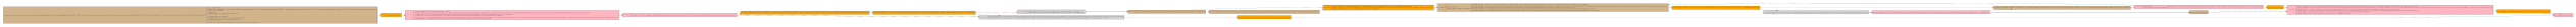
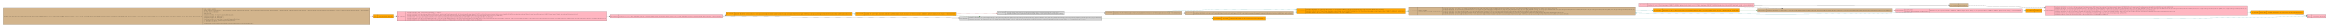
  digraph {
    fontname=Montserrat
    rankdir=LR
    node [fillcolor=orange fontname=Montserrat shape=record style=filled]
    edge [arrowhead=vee color=black fontname=Montserrat]
    n1 [label="{23\:\ ?|MTH_ENTER_BLOCK\l}"]
    n2 [fillcolor=lightpink label="{25\:\ 0x0000|0x0000: CONST_STR  (r0 I:java.lang.String) =  \"input\" \l0x0002: INVOKE  (r6 I:java.lang.Object A[D('input' java.lang.CharSequence)]), (r0 I:java.lang.String) type: STATIC call: kotlin.jvm.internal.Intrinsics.checkNotNullParameter(java.lang.Object, java.lang.String):void A[MD:(java.lang.Object, java.lang.String):void (m)]\l0x0005: INVOKE  (r7 I:int A[D('limit' int)]) type: STATIC call: kotlin.text.StringsKt.requireNonNegativeLimit(int):void A[MD:(int):void (m)] (LINE:240)\l0x0008: IGET  (r0 I:java.util.regex.Pattern) = (r5 I:kotlin.text.Regex) kotlin.text.Regex.nativePattern java.util.regex.Pattern  (LINE:242)\l0x000a: INVOKE  (r0 I:java.util.regex.Matcher) = (r0 I:java.util.regex.Pattern), (r6 I:java.lang.CharSequence A[D('input' java.lang.CharSequence)]) type: VIRTUAL call: java.util.regex.Pattern.matcher(java.lang.CharSequence):java.util.regex.Matcher A[MD:(java.lang.CharSequence):java.util.regex.Matcher (c)]\l0x000e: CONST  (r1 I:??[boolean, int, float, short, byte, char]) = (1 ??[boolean, int, float, short, byte, char])  (LINE:243)\l}"]
    n3 [fillcolor=lightpink label="{26\:\ 0x000f|0x000f: IF  (r7 I:??[int, boolean, OBJECT, ARRAY, byte, short, char] A[D('limit' int)]) == (r1 I:??[int, boolean, OBJECT, ARRAY, byte, short, char])  \-\> B:42:0x005c \l}"]
    n4 [label="{27\:\ 0x0011|0x0011: INVOKE  (r1 I:boolean) = (r0 I:java.util.regex.Matcher A[D('matcher' java.util.regex.Matcher)]) type: VIRTUAL call: java.util.regex.Matcher.find():boolean A[MD:():boolean (c)]\l}"]
    n5 [fillcolor=lightgrey label="{42\:\ 0x005c|0x005c: INVOKE  (r1 I:java.lang.String) = (r6 I:java.lang.Object A[D('input' java.lang.CharSequence)]) type: VIRTUAL call: java.lang.Object.toString():java.lang.String A[MD:():java.lang.String (c)] (LINE:243)\l0x0060: INVOKE  (r1 I:java.util.List) = (r1 I:java.lang.Object) type: STATIC call: kotlin.collections.CollectionsKt.listOf(java.lang.Object):java.util.List A[MD:\<T\>:(T):java.util.List\<T\> (m)]\l}"]
    n6 [label="{28\:\ 0x0015|0x0015: IF  (r1 I:??[int, boolean, OBJECT, ARRAY, byte, short, char]) != (0 ??[int, boolean, OBJECT, ARRAY, byte, short, char])  \-\> B:30:0x0018 \l}"]
    n7 [label="{43\:\ 0x0064|RETURN\l|0x0064: RETURN  (r1 I:java.util.List\<java.lang.String\>) \l}"]
    n8 [fillcolor=lightgrey label="{30\:\ 0x0018|0x0018: NEW_INSTANCE  (r1 I:java.util.ArrayList) =  java.util.ArrayList  (LINE:245)\l0x001a: CONST  (r2 I:??[int, float, short, byte, char]) = (10 ??[int, float, short, byte, char]) \l}"]
    n9 [fillcolor=tan label="{31\:\ 0x001c|0x001c: IF  (r7 I:??[int, byte, short, char] A[D('limit' int)]) \<= (0 ??[int, byte, short, char])  \-\> B:33:0x0022 \l}"]
    n10 [fillcolor=tan label="{32\:\ 0x001e|0x001e: INVOKE  (r2 I:int) = (r7 I:int A[D('limit' int)]), (r2 I:int) type: STATIC call: kotlin.ranges.RangesKt.coerceAtMost(int, int):int A[MD:(int, int):int (m)]\l}"]
    n11 [label="{33\:\ 0x0022|0x0022: INVOKE  (r1 I:java.util.ArrayList), (r2 I:int) type: DIRECT call: java.util.ArrayList.\<init\>(int):void A[MD:(int):void (c)]\l0x0025: CONST  (r2 I:??[int, float, boolean, short, byte, char, OBJECT, ARRAY]) = (0 ??[int, float, boolean, short, byte, char, OBJECT, ARRAY])  (LINE:246)\l0x0026: ARITH  (r3 I:int) = (r7 I:int A[D('limit' int)]) + (\-1 int)  (LINE:247)\l}"]
    n12 [fillcolor=tan label="{34\:\ 0x0028|LOOP_START\lLOOP:0: B:34:0x0028\-\>B:39:0x0047\l|0x0028: INVOKE  (r4 I:int) = (r0 I:java.util.regex.Matcher A[D('matcher' java.util.regex.Matcher)]) type: VIRTUAL call: java.util.regex.Matcher.start():int A[MD:():int (c)] (LINE:250)\l0x002c: INVOKE  (r4 I:java.lang.CharSequence) = (r6 I:java.lang.CharSequence A[D('input' java.lang.CharSequence)]), (r2 I:int A[D('lastStart' int)]), (r4 I:int) type: INTERFACE call: java.lang.CharSequence.subSequence(int, int):java.lang.CharSequence A[MD:(int, int):java.lang.CharSequence (c)]\l0x0030: INVOKE  (r4 I:java.lang.String) = (r4 I:java.lang.Object) type: VIRTUAL call: java.lang.Object.toString():java.lang.String A[MD:():java.lang.String (c)]\l0x0034: INVOKE  (r1 I:java.util.ArrayList A[D('result' java.util.ArrayList)]), (r4 I:java.lang.Object) type: VIRTUAL call: java.util.ArrayList.add(java.lang.Object):boolean A[MD:(E):boolean (c)]\l0x0037: INVOKE  (r2 I:int A[D('lastStart' int)]) = (r0 I:java.util.regex.Matcher A[D('matcher' java.util.regex.Matcher)]) type: VIRTUAL call: java.util.regex.Matcher.end():int A[MD:():int (c)] (LINE:251)\l}"]
    n13 [label="{35\:\ 0x003b|0x003b: IF  (r3 I:??[int, byte, short, char] A[D('lastSplit' int)]) \< (0 ??[int, byte, short, char])  \-\> B:38:0x0043  (LINE:252)\l}"]
-   n14 [fillcolor=lightgrey label="{36\:\ 0x003d|0x003d: INVOKE  (r4 I:int) = (r1 I:java.util.ArrayList A[D('result' java.util.ArrayList)]) type: VIRTUAL call: java.util.ArrayList.size():int A[MD:():int (c)]\l}"]
    n15 [fillcolor=tan label="{38\:\ 0x0043|0x0043: INVOKE  (r4 I:boolean) = (r0 I:java.util.regex.Matcher A[D('matcher' java.util.regex.Matcher)]) type: VIRTUAL call: java.util.regex.Matcher.find():boolean A[MD:():boolean (c)] (LINE:253)\l}"]
    n16 [fillcolor=lightpink label="{37\:\ 0x0041|0x0041: IF  (r4 I:??[int, boolean, OBJECT, ARRAY, byte, short, char]) == (r3 I:??[int, boolean, OBJECT, ARRAY, byte, short, char] A[D('lastSplit' int)])  \-\> B:44:0x0049 \l}"]
    n17 [fillcolor=lightpink label="{39\:\ 0x0047|LOOP_END\lLOOP:0: B:34:0x0028\-\>B:39:0x0047\l|0x0047: IF  (r4 I:??[int, boolean, OBJECT, ARRAY, byte, short, char]) != (0 ??[int, boolean, OBJECT, ARRAY, byte, short, char])  \-\> B:34:0x0028 \l}"]
    n18 [fillcolor=tan label="{44\:\ 0x0049|ARGUMENT\l}"]
    n19 [fillcolor=lightpink label="{40\:\ 0x0049|0x0049: INVOKE  (r4 I:int) = (r6 I:java.lang.CharSequence A[D('input' java.lang.CharSequence)]) type: INTERFACE call: java.lang.CharSequence.length():int A[MD:():int (c)] (LINE:255)\l0x004d: INVOKE  (r4 I:java.lang.CharSequence) = (r6 I:java.lang.CharSequence A[D('input' java.lang.CharSequence)]), (r2 I:int A[D('lastStart' int)]), (r4 I:int) type: INTERFACE call: java.lang.CharSequence.subSequence(int, int):java.lang.CharSequence A[MD:(int, int):java.lang.CharSequence (c)]\l0x0051: INVOKE  (r4 I:java.lang.String) = (r4 I:java.lang.Object) type: VIRTUAL call: java.lang.Object.toString():java.lang.String A[MD:():java.lang.String (c)]\l0x0055: INVOKE  (r1 I:java.util.ArrayList A[D('result' java.util.ArrayList)]), (r4 I:java.lang.Object) type: VIRTUAL call: java.util.ArrayList.add(java.lang.Object):boolean A[MD:(E):boolean (c)]\l0x0058: MOVE  (r4 I:??[OBJECT, ARRAY]) = (r1 I:??[OBJECT, ARRAY] A[D('result' java.util.ArrayList)])  (LINE:257)\l0x0059: CHECK_CAST (r4 I:java.util.List) = (java.util.List) (r4 I:??[OBJECT, ARRAY]) \l}"]
    n20 [label="{41\:\ 0x005b|RETURN\l|0x005b: RETURN  (r4 I:java.util.List\<java.lang.String\>) \l}"]
    n21 [fillcolor=lightpink label="{24\:\ ?|MTH_EXIT_BLOCK\l}"]
    n22 [label="{45\:\ 0x0049|VIRTUAL\l}"]
    n23 [fillcolor=tan label="{public final java.util.List\<java.lang.String\> kotlin.text.Regex.split((r5 'this' I:kotlin.text.Regex A[IMMUTABLE_TYPE, THIS]), (r6 I:java.lang.CharSequence A[D('input' java.lang.CharSequence), IMMUTABLE_TYPE, METHOD_ARGUMENT]), (r7 I:int A[D('limit' int), IMMUTABLE_TYPE, METHOD_ARGUMENT]))  | USE_LINES_HINTS\lBACK_EDGE: B:39:0x0047 \-\> B:34:0x0028, CROSS_EDGE: B:37:0x0041 \-\> B:40:0x0049, CROSS_EDGE: B:35:0x003b \-\> B:38:0x0043, CROSS_EDGE: B:31:0x001c \-\> B:33:0x0022, CROSS_EDGE: B:43:0x0064 \-\> B:24:?, CROSS_EDGE: B:26:0x000f \-\> B:42:0x005c\lINLINE_NOT_NEEDED\lDebug Info:\l  0x0025\-0x005c: r1 'result' Ljava\/util\/ArrayList;\l  0x0026\-0x005c: r2 'lastStart' I\l  0x0028\-0x005c: r3 'lastSplit' I\l  0x000e\-0x0064: r0 'matcher' Ljava\/util\/regex\/Matcher;\l  \-1 \-0x0064: r6 'input' Ljava\/lang\/CharSequence;\l  \-1 \-0x0064: r7 'limit' I\lSIGNATURE: (Ljava\/lang\/CharSequence;I)Ljava\/util\/List\<Ljava\/lang\/String;\>;\l}"]
    n1 -> n2
    n2 -> n3 [arrowhead=normal]
    n3 -> n4 [arrowhead=normal style=dashed]
    n3 -> n5
    n4 -> n6 [color=teal]
    n5 -> n7 [color=darkgreen]
    n6 -> n5 [color=darkgreen style=dashed]
    n6 -> n8 [color=brown]
    n7 -> n21 [color=teal]
    n8 -> n9 [arrowhead=normal]
    n9 -> n10 [style=dashed]
    n9 -> n11 [arrowhead=normal color=teal]
    n10 -> n11 [color=teal style=dashed]
    n11 -> n12 [arrowhead=normal color=darkgreen]
    n12 -> n13 [arrowhead=normal color=teal]
-   n13 -> n14 [style=dashed]
    n13 -> n15 [arrowhead=normal color=darkgreen]
-   n14 -> n16
    n15 -> n17 [arrowhead=normal color=brown]
    n16 -> n15 [style=dashed]
    n16 -> n18 [arrowhead=normal]
    n17 -> n12 [arrowhead=normal color=teal]
    n17 -> n22 [arrowhead=normal color=darkgreen style=dashed]
    n18 -> n19
    n19 -> n20 [color=darkgreen]
    n20 -> n21
    n22 -> n19 [color=brown]
    n23 -> n1 [arrowhead=normal color=brown]
  }
